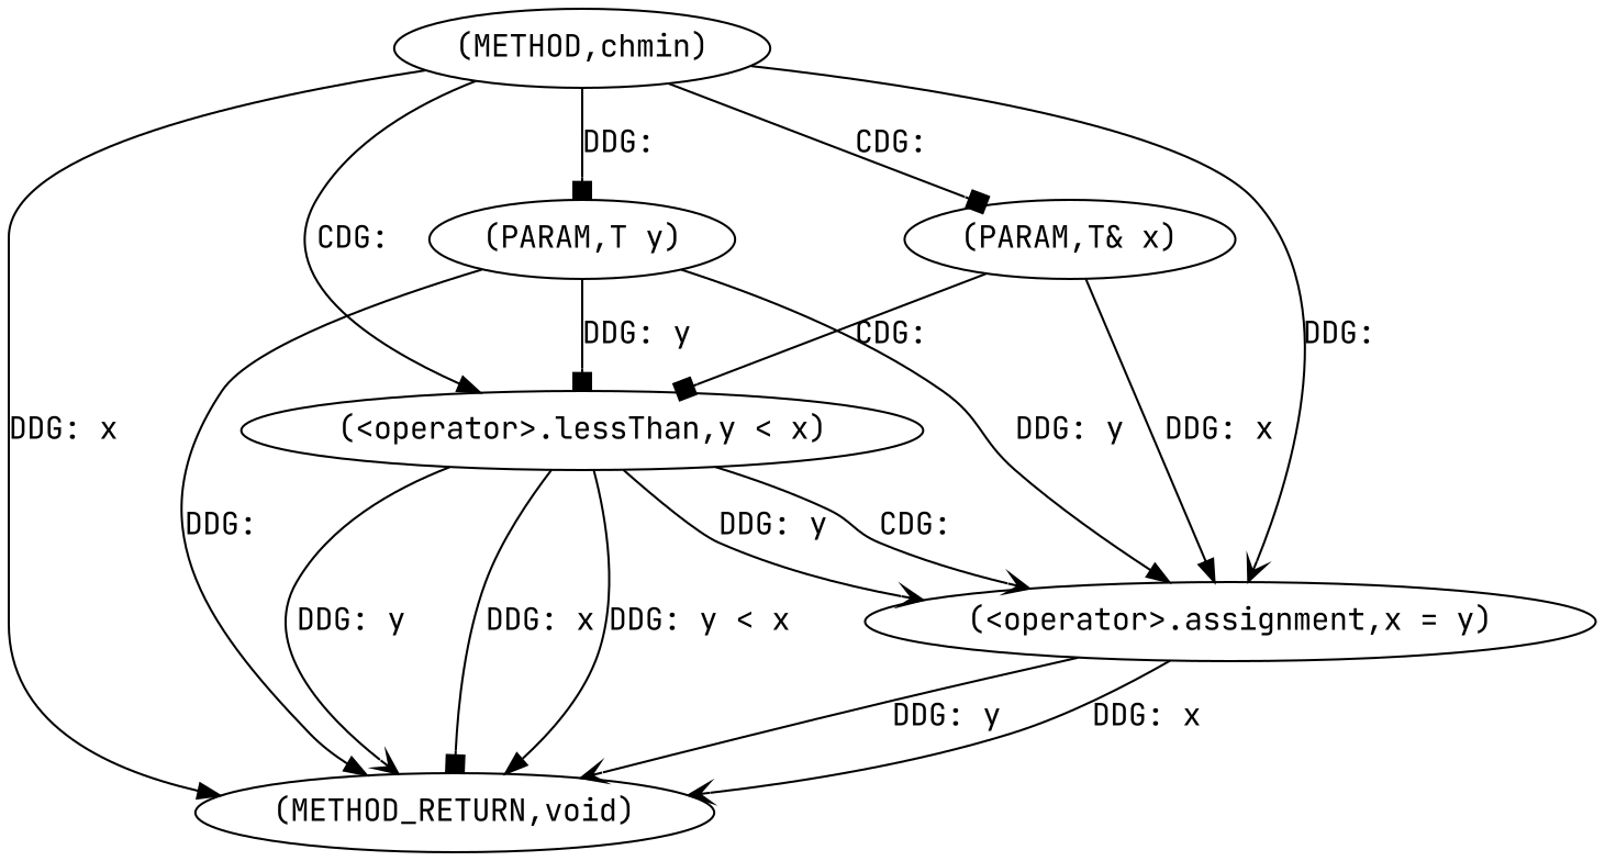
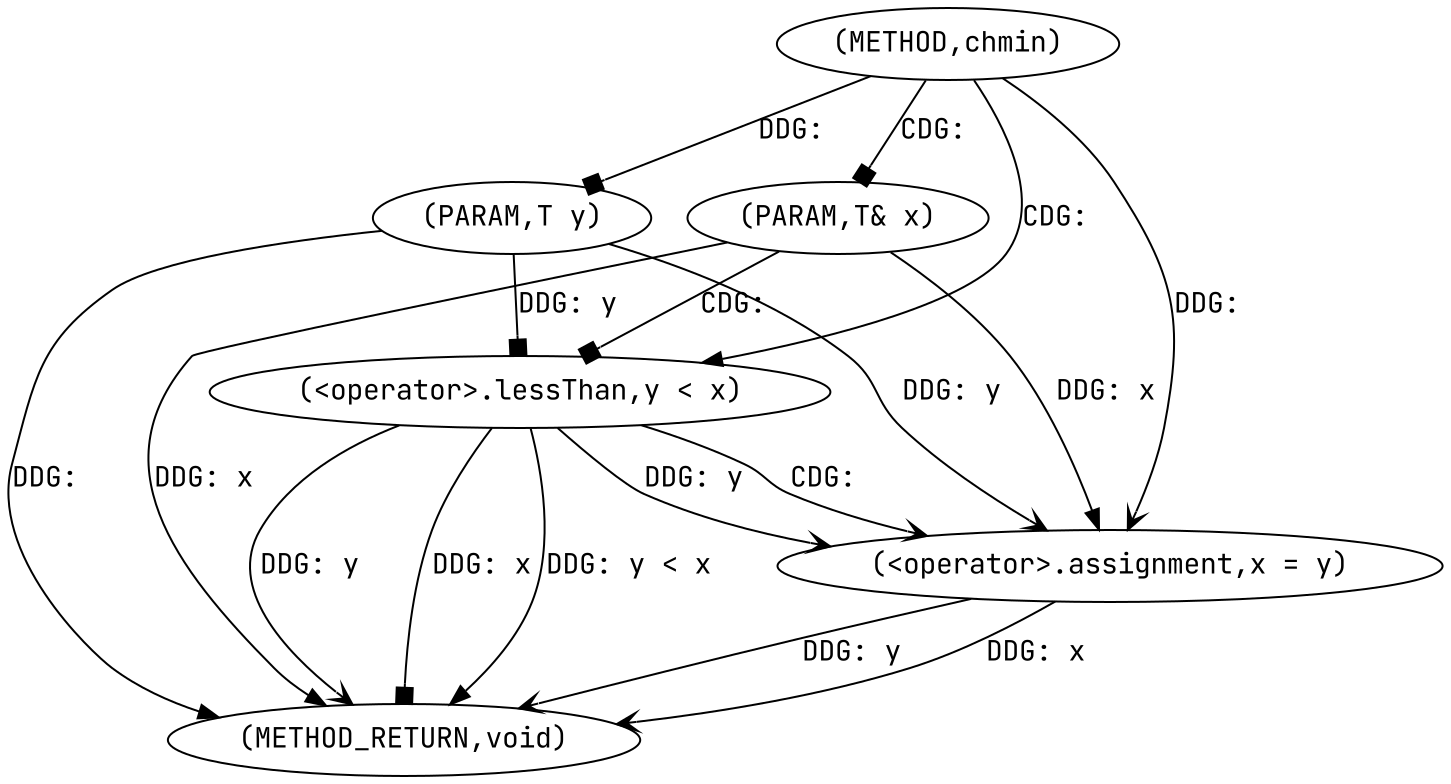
  digraph {
    fontname="JetBrains Mono"
    node [fontname="JetBrains Mono"]
    edge [arrowhead=normal fontname="JetBrains Mono"]
    n1 [label="(METHOD,chmin)"]
    n2 [label="(PARAM,T& x)"]
    n3 [label="(PARAM,T y)"]
    n4 [label="(<operator>.lessThan,y < x)"]
    n5 [label="(<operator>.assignment,x = y)"]
    n6 [label="(METHOD_RETURN,void)"]
    n1 -> n2 [arrowhead=box label="CDG: "]
    n1 -> n3 [arrowhead=box label="DDG: "]
    n1 -> n4 [label="CDG: "]
    n1 -> n5 [arrowhead=vee label="DDG: "]
    n2 -> n4 [arrowhead=box label="CDG: "]
    n2 -> n5 [label="DDG: x"]
-   n1 -> n6 [label="DDG: x"]
+   n2 -> n6 [label="DDG: x"]
    n3 -> n4 [arrowhead=box label="DDG: y"]
-   n3 -> n5 [label="DDG: y"]
+   n3 -> n5 [arrowhead=vee label="DDG: y"]
    n3 -> n6 [label="DDG: "]
    n4 -> n5 [arrowhead=vee label="DDG: y"]
    n4 -> n5 [arrowhead=vee label="CDG: "]
    n4 -> n6 [arrowhead=vee label="DDG: y"]
    n4 -> n6 [arrowhead=box label="DDG: x"]
    n4 -> n6 [label="DDG: y < x"]
    n5 -> n6 [arrowhead=vee label="DDG: x"]
    n5 -> n6 [arrowhead=vee label="DDG: y"]
  }
